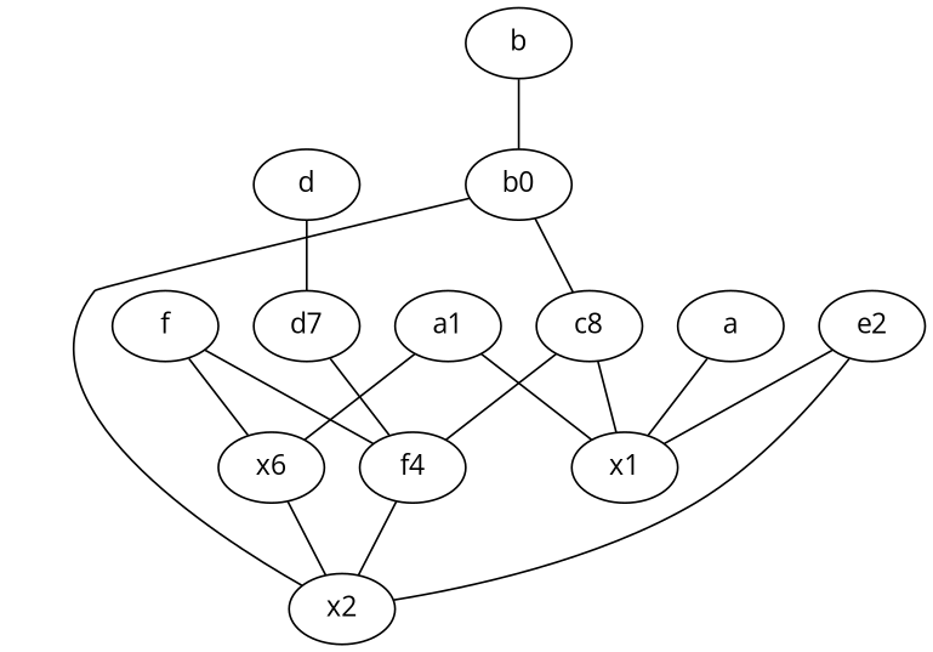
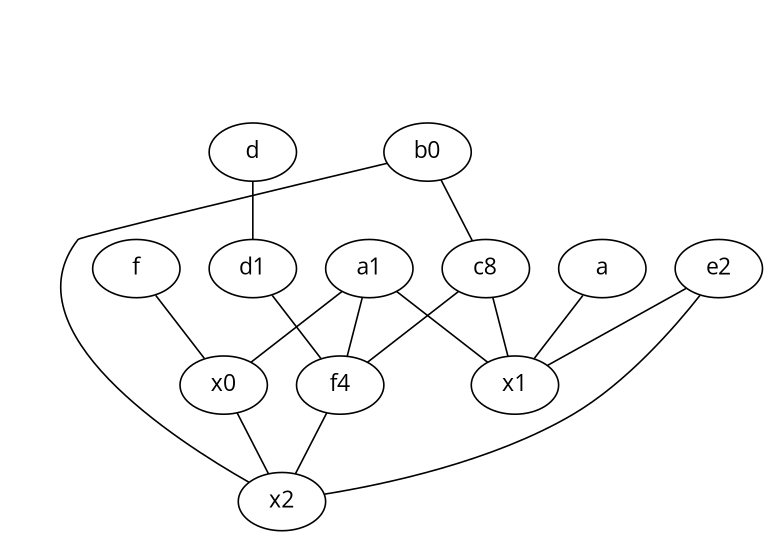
  graph {
    fontname="Open Sans"
    node [fontname="Open Sans" labelfontsize=50]
    edge [fontname="Open Sans"]
    n1 [label=f4]
    x2
-   x0 [label=x6]
+   x0
    f
    a1
    x1
    a
    n8 [label=c8]
    d
-   d1 [label=d7]
+   d1
    n11 [label=e2]
    n12 [label=b0]
-   b
    n1 -- x2
    x0 -- x2
-   f -- n1
+   a1 -- n1
    f -- x0
    a1 -- x0
    a1 -- x1
    a -- x1
    n8 -- n1
    n8 -- x1
    d -- d1
    d1 -- n1
    n11 -- x2
    n11 -- x1
    n12 -- x2
    n12 -- n8
-   b -- n12
  }
